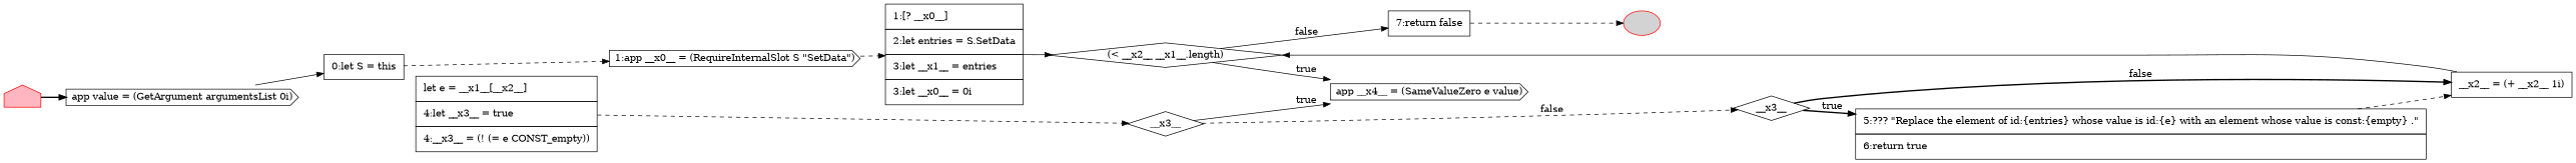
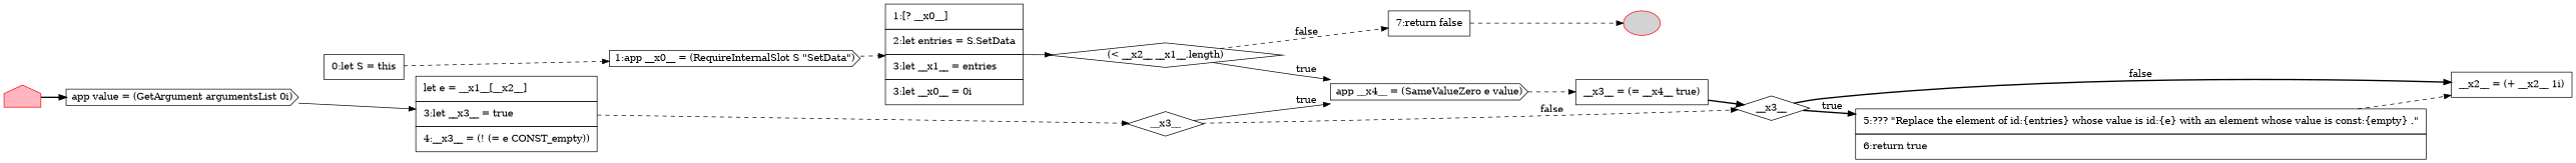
  digraph {
    rankdir=LR
    node [color=black fillcolor=white shape=none style=filled]
    edge [color=black style=dashed]
    n1 [label=<<font color="black">(&lt; __x2__ __x1__.length)</font>> shape=diamond]
    n2 [label=<<font color="black">     <table border="0" cellborder="1" cellspacing="0" cellpadding="10">       <tr><td align="left">7:return false</td></tr>     </table>   </font>> margin=0]
    n3 [label=<<font color="black">app __x4__ = (SameValueZero e value)</font>> shape=cds]
    n4 [color=red fillcolor=lightgrey label=" " shape=ellipse]
-   n5 [label=<<font color="black">     <table border="0" cellborder="1" cellspacing="0" cellpadding="10">       <tr><td align="left">let e = __x1__[__x2__]</td></tr>       <tr><td align="left">4:let __x3__ = true</td></tr>       <tr><td align="left">4:__x3__ = (! (= e CONST_empty))</td></tr>     </table>   </font>> margin=0]
+   n5 [label=<<font color="black">     <table border="0" cellborder="1" cellspacing="0" cellpadding="10">       <tr><td align="left">let e = __x1__[__x2__]</td></tr>       <tr><td align="left">3:let __x3__ = true</td></tr>       <tr><td align="left">4:__x3__ = (! (= e CONST_empty))</td></tr>     </table>   </font>> margin=0]
    n6 [label=<<font color="black">__x3__</font>> shape=diamond]
    n7 [label=<<font color="black">app value = (GetArgument argumentsList 0i)</font>> shape=cds]
    n8 [label=<<font color="black">     <table border="0" cellborder="1" cellspacing="0" cellpadding="10">       <tr><td align="left">0:let S = this</td></tr>     </table>   </font>> margin=0]
    n9 [label=<<font color="black">1:app __x0__ = (RequireInternalSlot S &quot;SetData&quot;)</font>> shape=cds]
    n10 [label=<<font color="black">     <table border="0" cellborder="1" cellspacing="0" cellpadding="10">       <tr><td align="left">5:??? &quot;Replace the element of id:{entries} whose value is id:{e} with an element whose value is const:{empty} .&quot;</td></tr>       <tr><td align="left">6:return true</td></tr>     </table>   </font>> margin=0]
    n11 [label=<<font color="black">     <table border="0" cellborder="1" cellspacing="0" cellpadding="10">       <tr><td align="left">__x2__ = (+ __x2__ 1i)</td></tr>     </table>   </font>> margin=0]
+   n12 [label=<<font color="black">     <table border="0" cellborder="1" cellspacing="0" cellpadding="10">       <tr><td align="left">__x3__ = (= __x4__ true)</td></tr>     </table>   </font>> margin=0]
    n13 [label=<<font color="black">__x3__</font>> shape=diamond]
    n14 [label=<<font color="black">     <table border="0" cellborder="1" cellspacing="0" cellpadding="10">       <tr><td align="left">1:[? __x0__]</td></tr>       <tr><td align="left">2:let entries = S.SetData</td></tr>       <tr><td align="left">3:let __x1__ = entries</td></tr>       <tr><td align="left">3:let __x0__ = 0i</td></tr>     </table>   </font>> margin=0]
    n15 [color=red fillcolor=lightpink label=" " shape=house]
-   n1 -> n2 [label=<<font color="black">false</font>> style=solid]
+   n1 -> n2 [label=<<font color="black">false</font>>]
    n1 -> n3 [label=<<font color="black">true</font>> style=solid]
    n2 -> n4
+   n3 -> n12
    n5 -> n6
    n6 -> n3 [label=<<font color="black">true</font>> style=solid]
    n6 -> n13 [label=<<font color="black">false</font>>]
-   n7 -> n8 [style=solid]
+   n7 -> n5 [style=solid]
    n8 -> n9
    n9 -> n14
    n10 -> n11
-   n11 -> n1 [style=solid]
+   n12 -> n13 [style=bold]
    n13 -> n10 [label=<<font color="black">true</font>> style=bold]
    n13 -> n11 [label=<<font color="black">false</font>> style=bold]
    n14 -> n1 [style=solid]
    n15 -> n7 [style=bold]
  }
